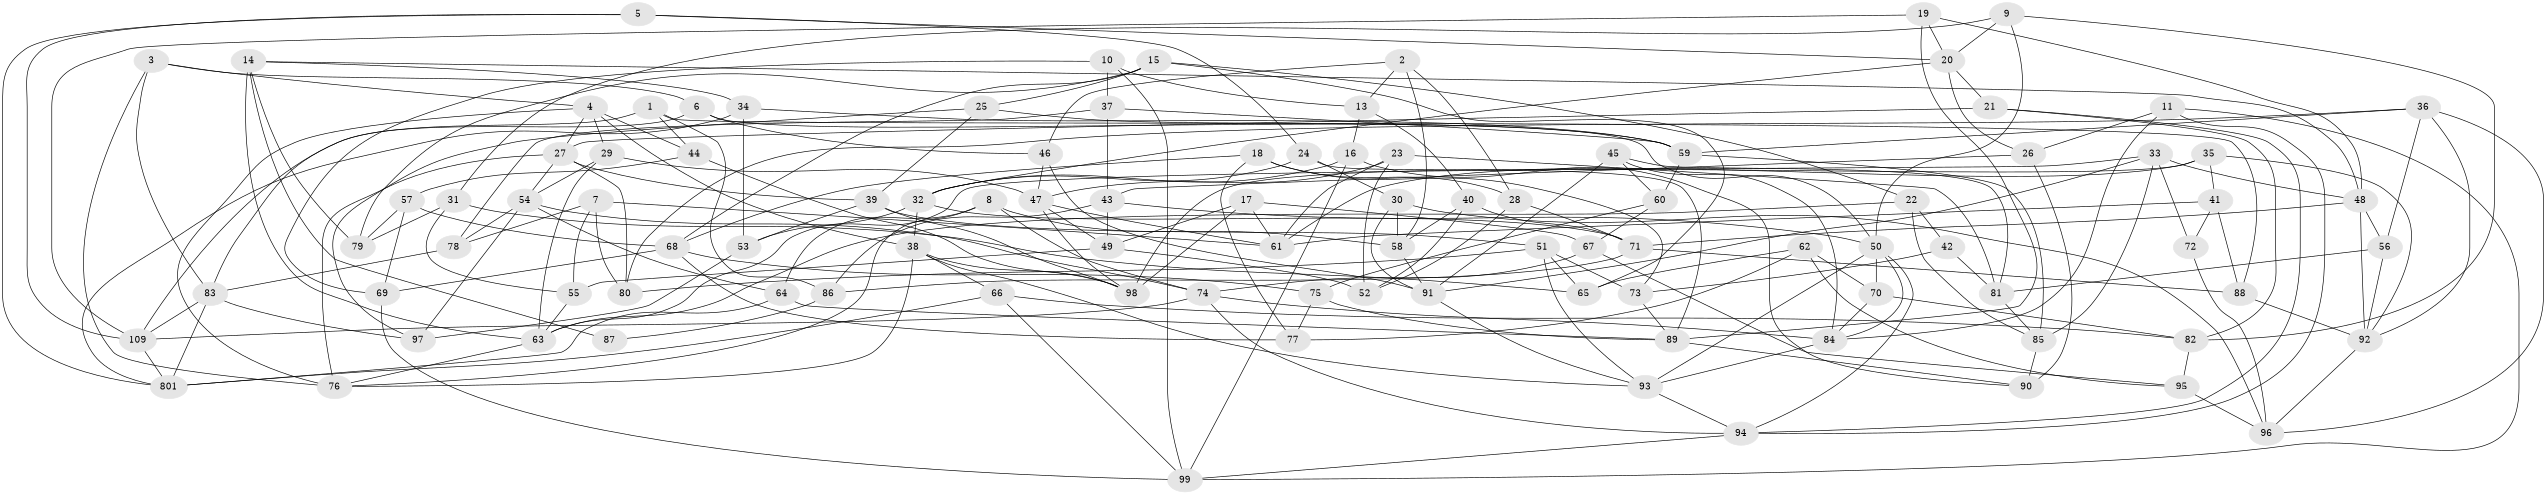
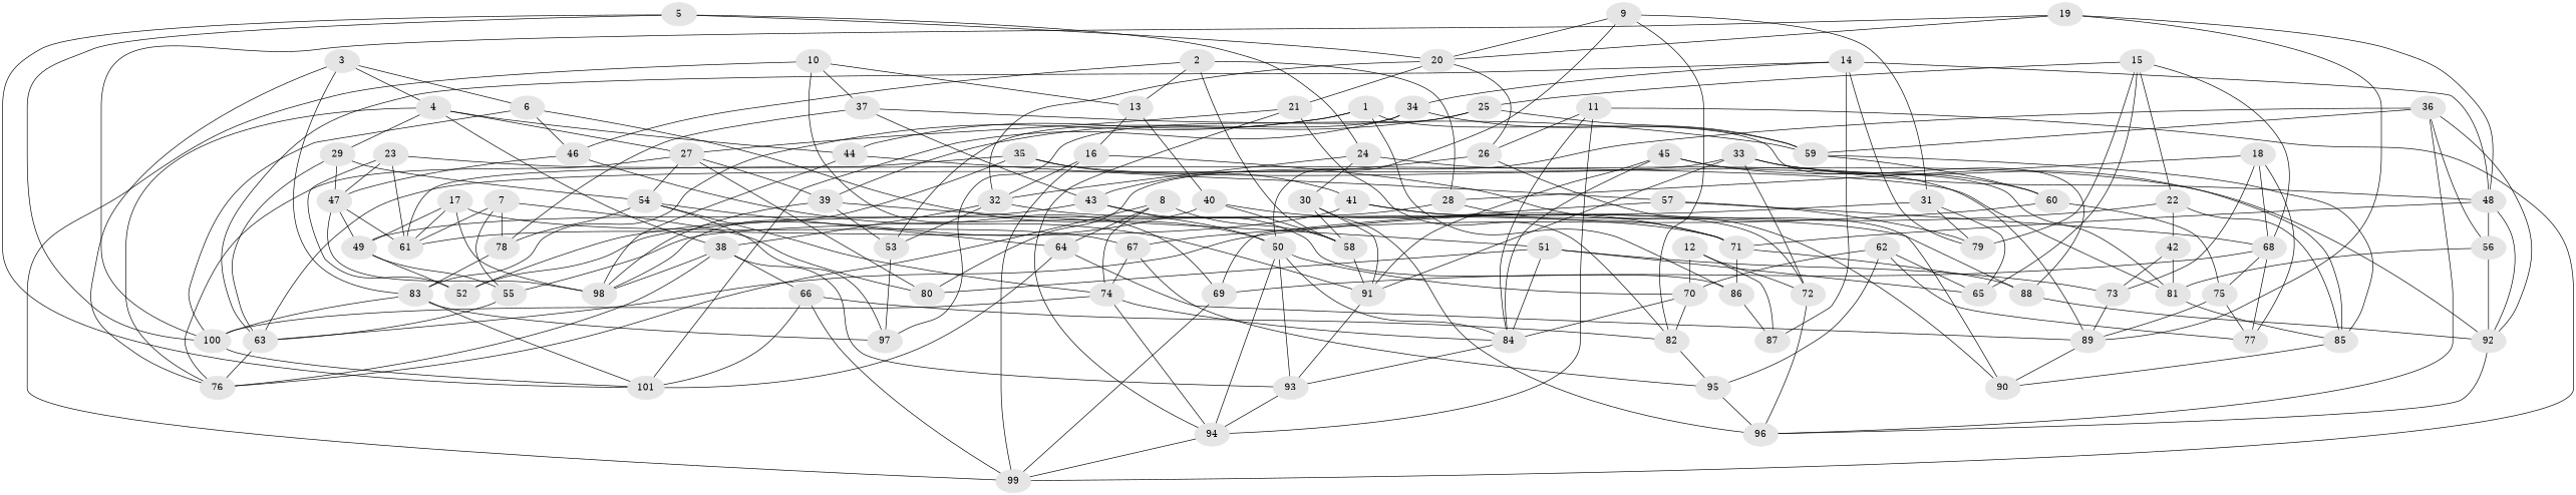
  graph {
    fontname="DejaVu Serif"
    node [color=gray90 fontname="DejaVu Serif" style=filled]
    edge [fontname="DejaVu Serif" weight=1.0]
    1
    44
    83
    86
    88
    98
    57
-   100 [label=109]
-   101 [label=801]
+   100
+   101
    97
    87
    92
    2
    13
    28
    46
    58
    16
    40
    52
    71
    47
    91
    3
    4
    6
    76
    27
    29
    38
    50
    80
    39
    54
    63
    66
    93
    5
    20
    24
    26
    32
    21
    89
    30
    84
    94
    70
    7
    55
    61
    78
    8
    64
    74
    9
    31
    82
    79
    65
    95
    10
    37
    69
    99
    59
    43
    11
    90
+   12
    72
    96
    14
    34
    48
    53
    56
    15
    22
    25
    68
    42
    85
    77
    75
    17
    49
    67
    18
    73
    19
    81
    23
    51
    60
    33
    35
    41
    36
    45
    62
    1 -- 44
    1 -- 83
    1 -- 86
    1 -- 88
    44 -- 98
    44 -- 57
    83 -- 100
    83 -- 101
    83 -- 97
    86 -- 87
    88 -- 92
    57 -- 79
    57 -- 69
    57 -- 68
    100 -- 101
    92 -- 96
    2 -- 13
    2 -- 28
    2 -- 46
    2 -- 58
    13 -- 16
    13 -- 40
    28 -- 52
    28 -- 71
    46 -- 47
    46 -- 91
    58 -- 91
    16 -- 32
    16 -- 99
    16 -- 90
    40 -- 58
    40 -- 52
    40 -- 71
    71 -- 86
    71 -- 88
    47 -- 98
    47 -- 61
    47 -- 49
    91 -- 93
    3 -- 83
    3 -- 4
    3 -- 6
    3 -- 76
    4 -- 44
    4 -- 76
    4 -- 27
    4 -- 29
    4 -- 38
    6 -- 100
    6 -- 46
    6 -- 50
    27 -- 76
    27 -- 80
    27 -- 39
    27 -- 54
    29 -- 47
    29 -- 54
    29 -- 63
    38 -- 98
    38 -- 76
    38 -- 66
    38 -- 93
    50 -- 93
    50 -- 84
    50 -- 94
    50 -- 70
    39 -- 98
    39 -- 53
    39 -- 51 [weight=2.0]
    54 -- 97
    54 -- 78
    54 -- 64
    54 -- 74
    63 -- 76
    66 -- 101
    66 -- 82
    66 -- 99
    93 -- 94
    5 -- 100
    5 -- 101
    5 -- 20
    5 -- 24
    20 -- 26
    20 -- 32
    20 -- 21
    24 -- 32
    24 -- 89
    24 -- 30
    26 -- 43
    26 -- 90
    32 -- 71
    32 -- 38
    32 -- 53
    21 -- 27
    21 -- 94
    21 -- 82
    89 -- 90
    30 -- 58
    30 -- 91
    30 -- 96
    84 -- 93
    94 -- 99
    70 -- 84
    70 -- 82
    7 -- 80
    7 -- 55
    7 -- 61
    7 -- 78
    55 -- 63
    78 -- 83
    8 -- 58
    8 -- 76
    8 -- 64
    8 -- 74
    64 -- 101
    64 -- 89
    74 -- 100
    74 -- 84
    74 -- 94
    9 -- 50
    9 -- 20
    9 -- 31
    9 -- 82
    31 -- 55
    31 -- 79
    31 -- 65
    82 -- 95 [weight=2.0]
    95 -- 96 [weight=2.0]
    10 -- 13
    10 -- 37
    10 -- 69
    10 -- 99
    37 -- 78
    37 -- 59
    37 -- 43
    69 -- 99
    59 -- 85
    59 -- 60
    43 -- 86
    43 -- 50
    43 -- 49 [weight=2.0]
    11 -- 26
    11 -- 84
    11 -- 94
    11 -- 99
+   12 -- 87
+   12 -- 70 [weight=2.0]
+   12 -- 72
    72 -- 96
    14 -- 87 [weight=2.0]
    14 -- 63
    14 -- 79
    14 -- 34
    14 -- 48
    34 -- 101
    34 -- 59
    34 -- 53
    48 -- 92
    48 -- 71
    48 -- 56
    53 -- 97
    56 -- 92
    56 -- 81
    15 -- 79
    15 -- 65
    15 -- 22
    15 -- 25
    15 -- 68
    22 -- 63
    22 -- 42
    22 -- 85
    25 -- 97
    25 -- 39
    25 -- 59
    68 -- 69
    68 -- 77
    68 -- 75
    42 -- 73
    42 -- 81 [weight=2.0]
    85 -- 90
    75 -- 89
    75 -- 77
    17 -- 98
    17 -- 61
    17 -- 49
    17 -- 67
    49 -- 52
    49 -- 55
    67 -- 74
    67 -- 95
    18 -- 28
    18 -- 68
    18 -- 77
    18 -- 73
    73 -- 89
    19 -- 100
    19 -- 20
    19 -- 89
    19 -- 48
    81 -- 85
    23 -- 52
    23 -- 47
    23 -- 61
    23 -- 81
    51 -- 80
-   51 -- 93
+   51 -- 84
    51 -- 65
    51 -- 73
    60 -- 75
    60 -- 67
    33 -- 91
    33 -- 63
    33 -- 72
    33 -- 48
    33 -- 85 [weight=2.0]
    35 -- 98
    35 -- 92
    35 -- 61
    35 -- 41
    41 -- 88
    41 -- 61
    41 -- 72
    36 -- 92
    36 -- 80
    36 -- 59
    36 -- 96
    36 -- 56
    45 -- 91
    45 -- 84
    45 -- 81
    45 -- 60
    62 -- 70
    62 -- 65
    62 -- 95
    62 -- 77
  }
